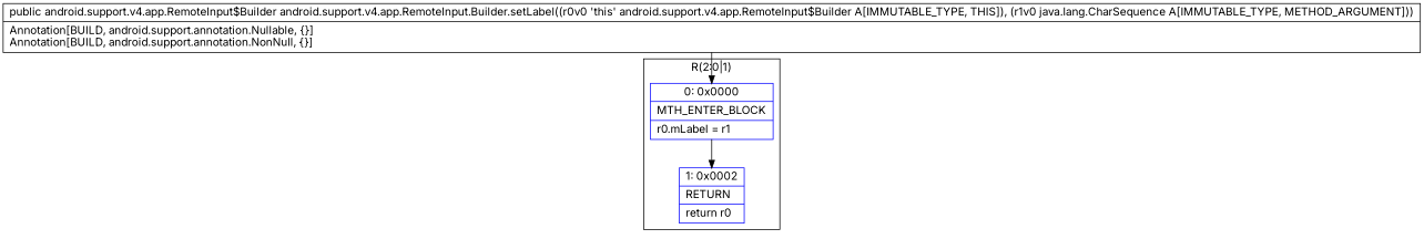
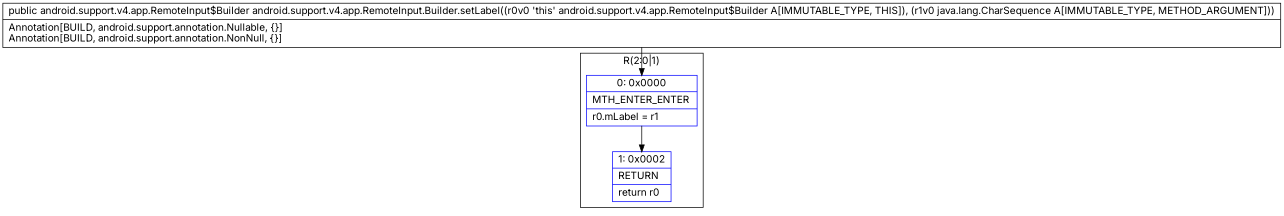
  digraph {
    fontname=Inter
    node [color=blue shape=record fontname=Inter]
    edge [fontname=Inter]
-   n1 [label="{0\:\ 0x0000|MTH_ENTER_BLOCK\l|r0.mLabel = r1\l}"]
+   n1 [label="{0\:\ 0x0000|MTH_ENTER_ENTER\l|r0.mLabel = r1\l}"]
    n2 [label="{1\:\ 0x0002|RETURN\l|return r0\l}"]
    n3 [label="{public android.support.v4.app.RemoteInput$Builder android.support.v4.app.RemoteInput.Builder.setLabel((r0v0 'this' android.support.v4.app.RemoteInput$Builder A[IMMUTABLE_TYPE, THIS]), (r1v0 java.lang.CharSequence A[IMMUTABLE_TYPE, METHOD_ARGUMENT]))  | Annotation[BUILD, android.support.annotation.Nullable, \{\}]\lAnnotation[BUILD, android.support.annotation.NonNull, \{\}]\l}" color=""]
    subgraph cluster_1 {
      label="R(2:0|1)"
      n1
      n2
    }
    n1 -> n2
    n3 -> n1
  }
